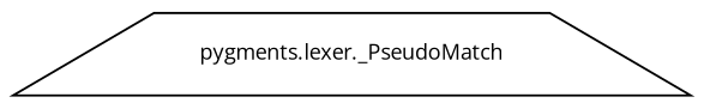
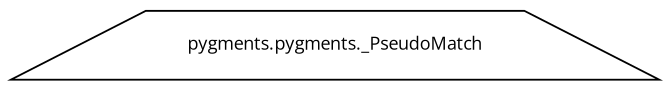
  digraph {
    rankdir=LR
    fontname="Open Sans"
-   n1 [color=black fillcolor=white fontname="Open Sans" fontsize=10 height=0.2 label="pygments.lexer._PseudoMatch" shape=trapezium style=filled width=0.4]
+   n1 [color=black fillcolor=white fontname="Open Sans" fontsize=10 height=0.2 label="pygments.pygments._PseudoMatch" shape=trapezium style=filled width=0.4]
  }
